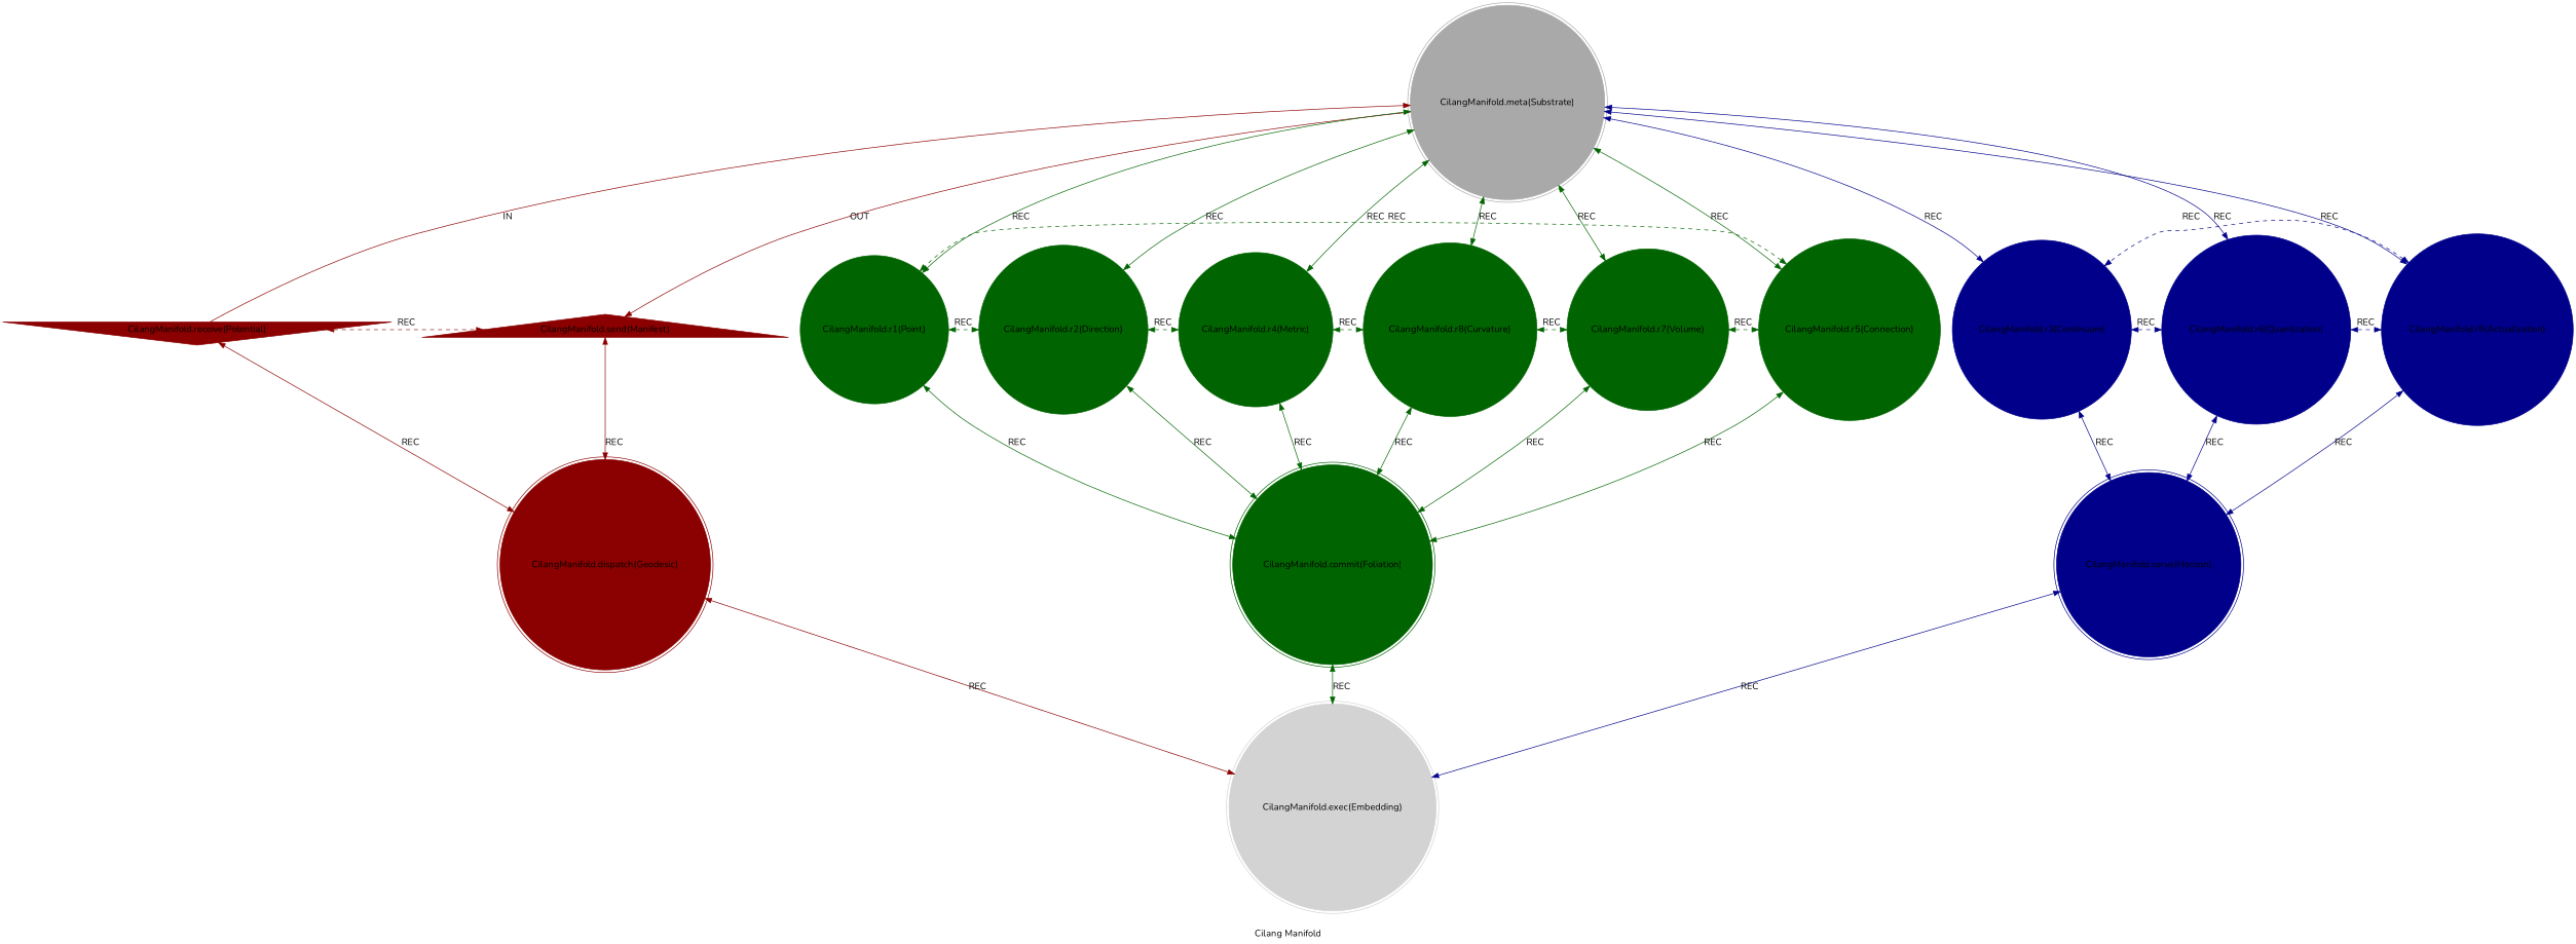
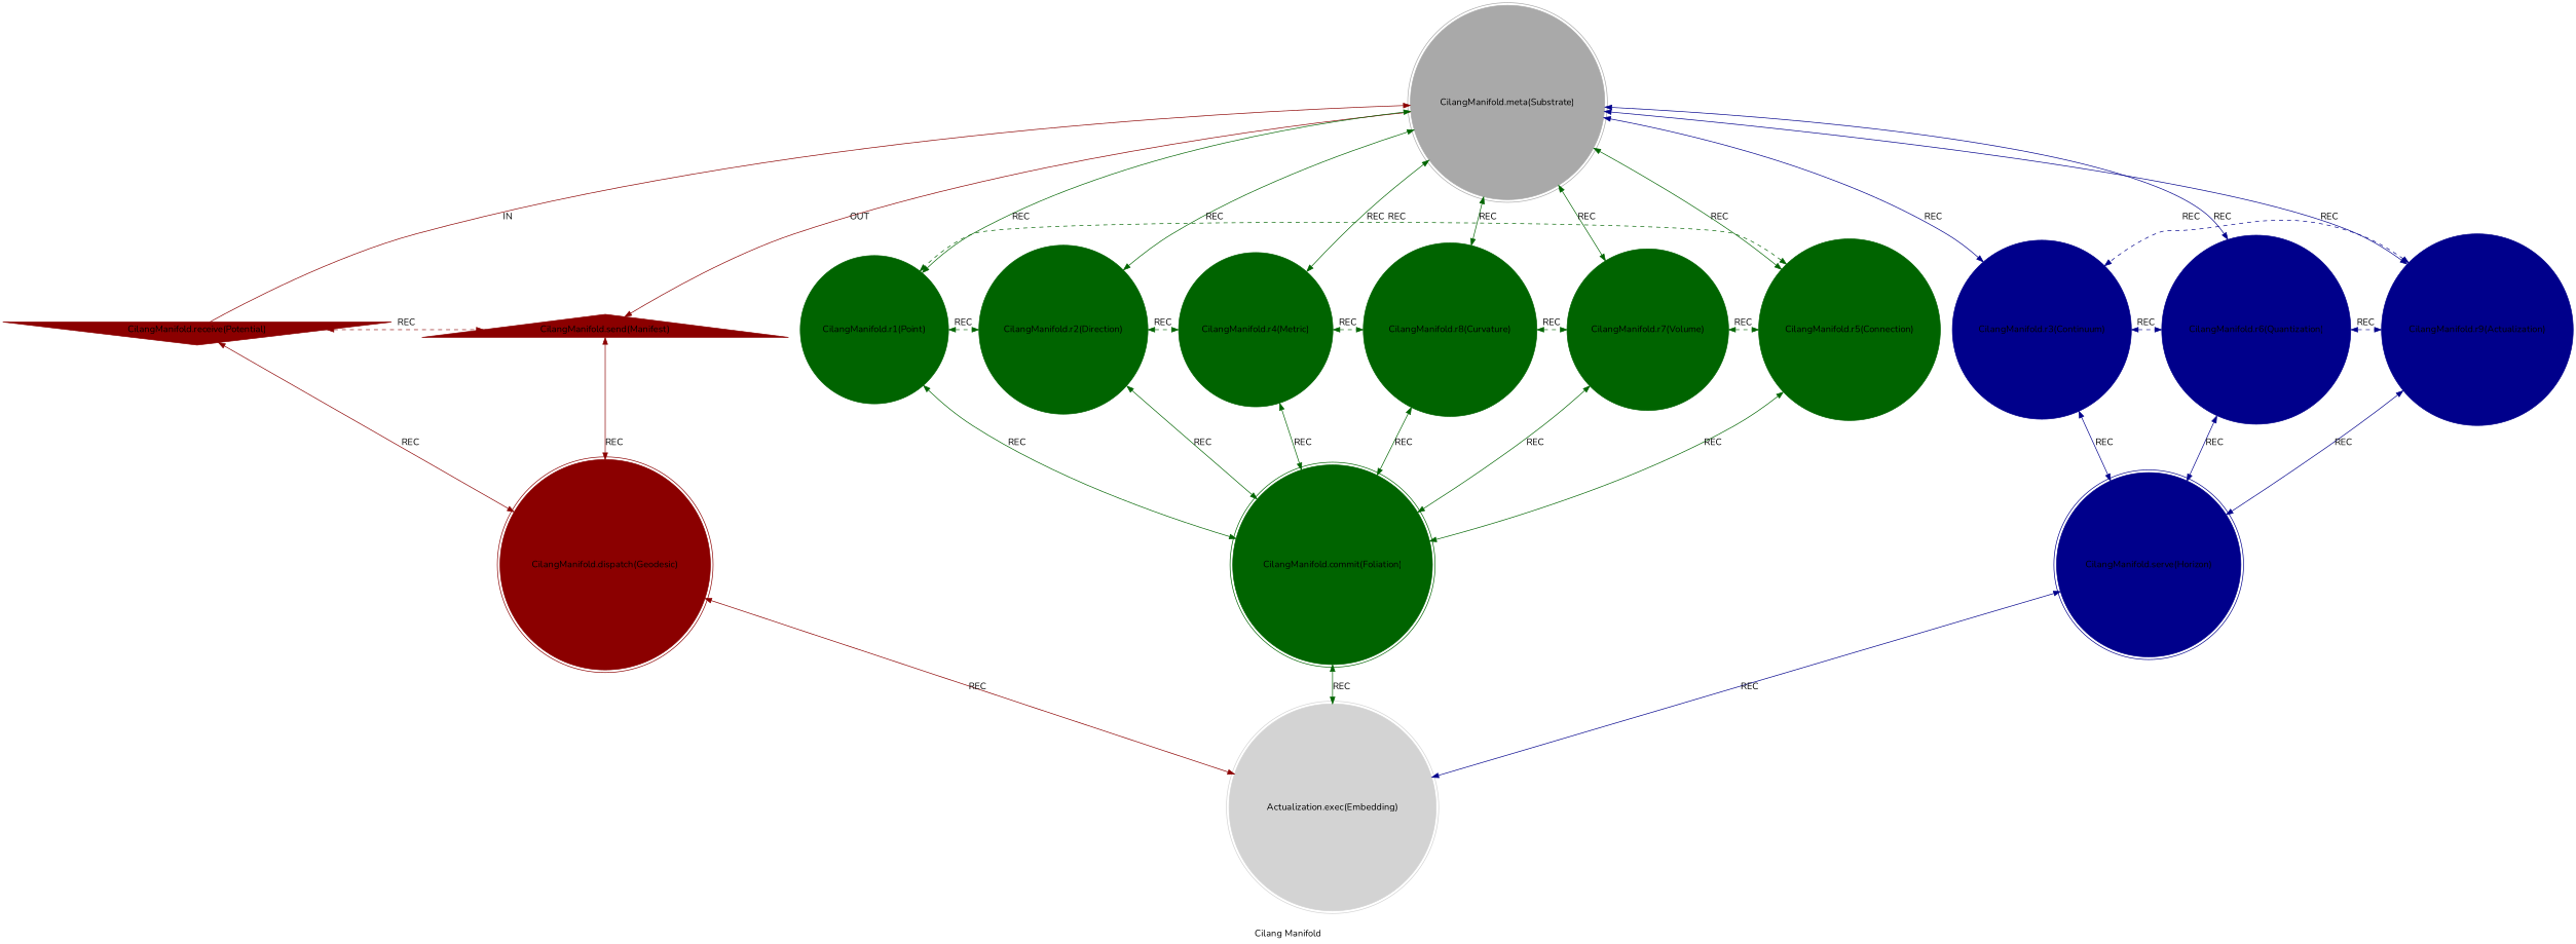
  strict digraph {
    color=lightgray
    label="Cilang Manifold"
    style=filled
    fontname=Nunito
    node [color=darkgreen shape=circle style=filled fontname=Nunito]
    edge [color=darkgreen fontname=Nunito dir=both]
    n1 [color=darkred label="CilangManifold.receive(Potential)" shape=invtriangle]
    n2 [color=darkgray label="CilangManifold.meta(Substrate)" shape=doublecircle]
    n3 [color=darkred label="CilangManifold.send(Manifest)" shape=triangle]
    n4 [color=darkred label="CilangManifold.dispatch(Geodesic)" shape=doublecircle]
    n5 [label="CilangManifold.r1(Point)"]
    n6 [label="CilangManifold.r2(Direction)"]
    n7 [label="CilangManifold.r4(Metric)"]
    n8 [label="CilangManifold.r8(Curvature)"]
    n9 [label="CilangManifold.r7(Volume)"]
    n10 [label="CilangManifold.r5(Connection)"]
    n11 [color=darkblue label="CilangManifold.r3(Continuum)"]
    n12 [color=darkblue label="CilangManifold.r6(Quantization)"]
    n13 [color=darkblue label="CilangManifold.r9(Actualization)"]
    n14 [label="CilangManifold.commit(Foliation)" shape=doublecircle]
    n15 [color=darkblue label="CilangManifold.serve(Horizon)" shape=doublecircle]
-   n16 [color=lightgray label="CilangManifold.exec(Embedding)" shape=doublecircle]
+   n16 [color=lightgray label="Actualization.exec(Embedding)" shape=doublecircle]
    n1 -> n2 [color=darkred constraint=false label=IN dir=""]
    n1 -> n3 [color=darkred constraint=false label=REC style=dashed]
    n1 -> n4 [color=darkred label=REC]
    n2 -> n3 [color=darkred label=OUT dir=""]
    n2 -> n5 [label=REC]
    n2 -> n6 [label=REC]
    n2 -> n7 [label=REC]
    n2 -> n8 [label=REC]
    n2 -> n9 [label=REC]
    n2 -> n10 [label=REC]
    n2 -> n11 [color=darkblue label=REC]
    n2 -> n12 [color=darkblue label=REC]
    n2 -> n13 [color=darkblue label=REC]
    n3 -> n4 [color=darkred label=REC]
    n4 -> n16 [color=darkred label=REC]
    n5 -> n6 [constraint=false label=REC style=dashed]
    n5 -> n14 [label=REC]
    n6 -> n7 [constraint=false label=REC style=dashed]
    n6 -> n14 [label=REC]
    n7 -> n8 [constraint=false label=REC style=dashed]
    n7 -> n14 [label=REC]
    n8 -> n9 [constraint=false label=REC style=dashed]
    n8 -> n14 [label=REC]
    n9 -> n10 [constraint=false label=REC style=dashed]
    n9 -> n14 [label=REC]
    n10 -> n5 [constraint=false label=REC style=dashed]
    n10 -> n14 [label=REC]
    n11 -> n12 [color=darkblue constraint=false label=REC style=dashed]
    n11 -> n15 [color=darkblue label=REC]
    n12 -> n13 [color=darkblue constraint=false label=REC style=dashed]
    n12 -> n15 [color=darkblue label=REC]
    n13 -> n11 [color=darkblue constraint=false label=REC style=dashed]
    n13 -> n15 [color=darkblue label=REC]
    n14 -> n16 [label=REC]
    n15 -> n16 [color=darkblue label=REC]
  }
